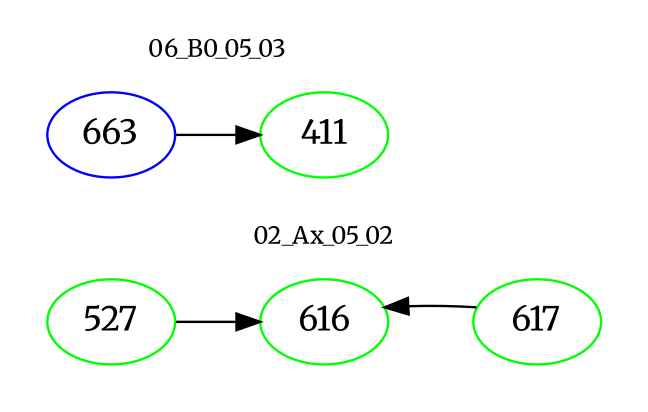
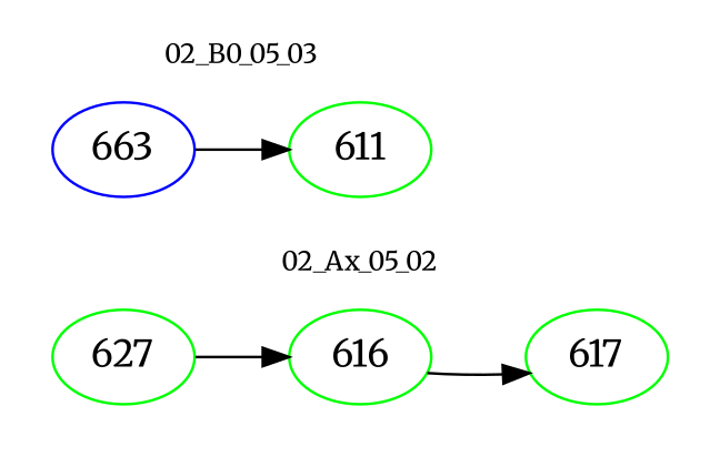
  digraph {
    fontname=Merriweather
    rankdir=LR
    node [color=green fontname=Merriweather]
    edge [color=black fontname=Merriweather]
-   n1 [label=527]
+   n1 [label=627]
    n2 [label=616]
    n3 [label=617]
    n4 [color=blue label=663]
-   n5 [label=411]
+   n5 [label=611]
    subgraph cluster_1 {
      color=white
      fontsize=10
      label="02_Ax_05_02"
      n1
      n2
      n3
    }
    subgraph cluster_2 {
      color=white
      fontsize=10
-     label="06_B0_05_03"
+     label="02_B0_05_03"
      n4
      n5
    }
    n1 -> n2
-   n3 -> n2
+   n2 -> n3
    n4 -> n5
  }
